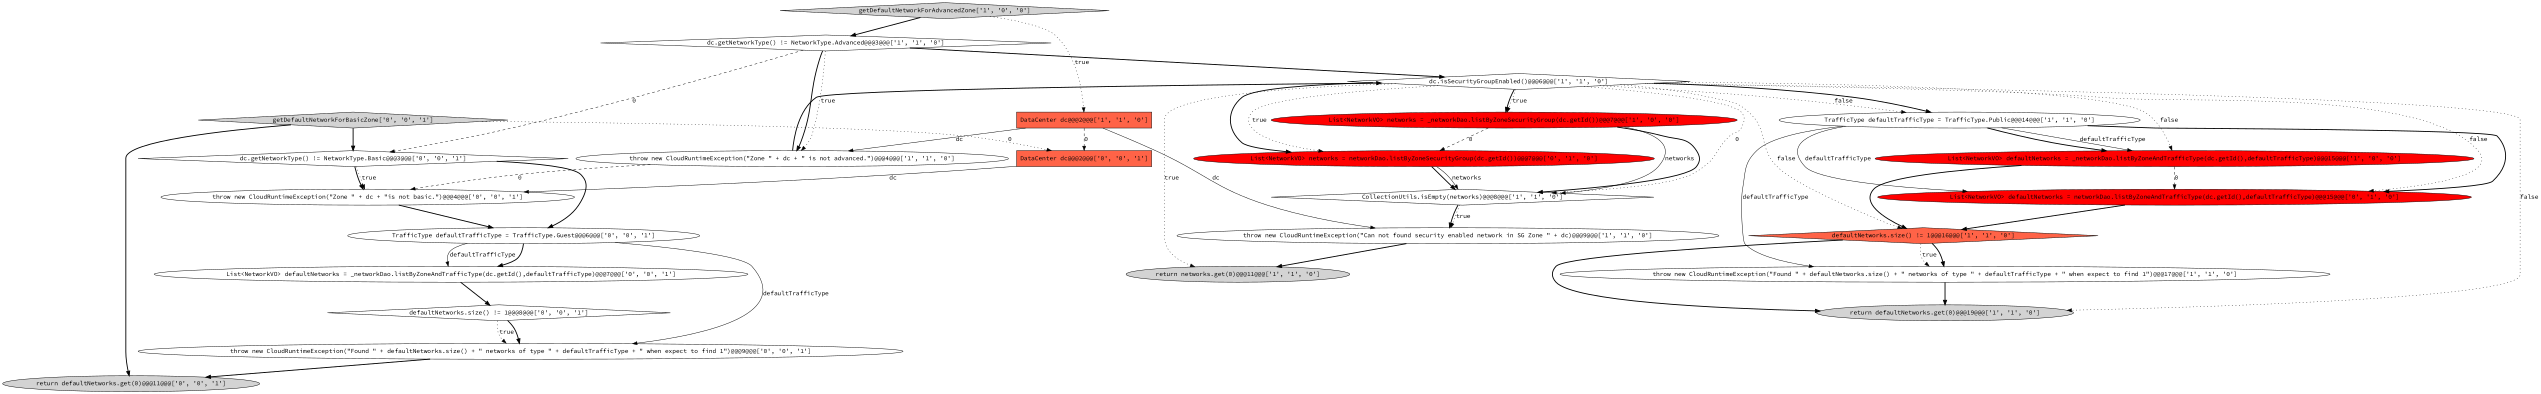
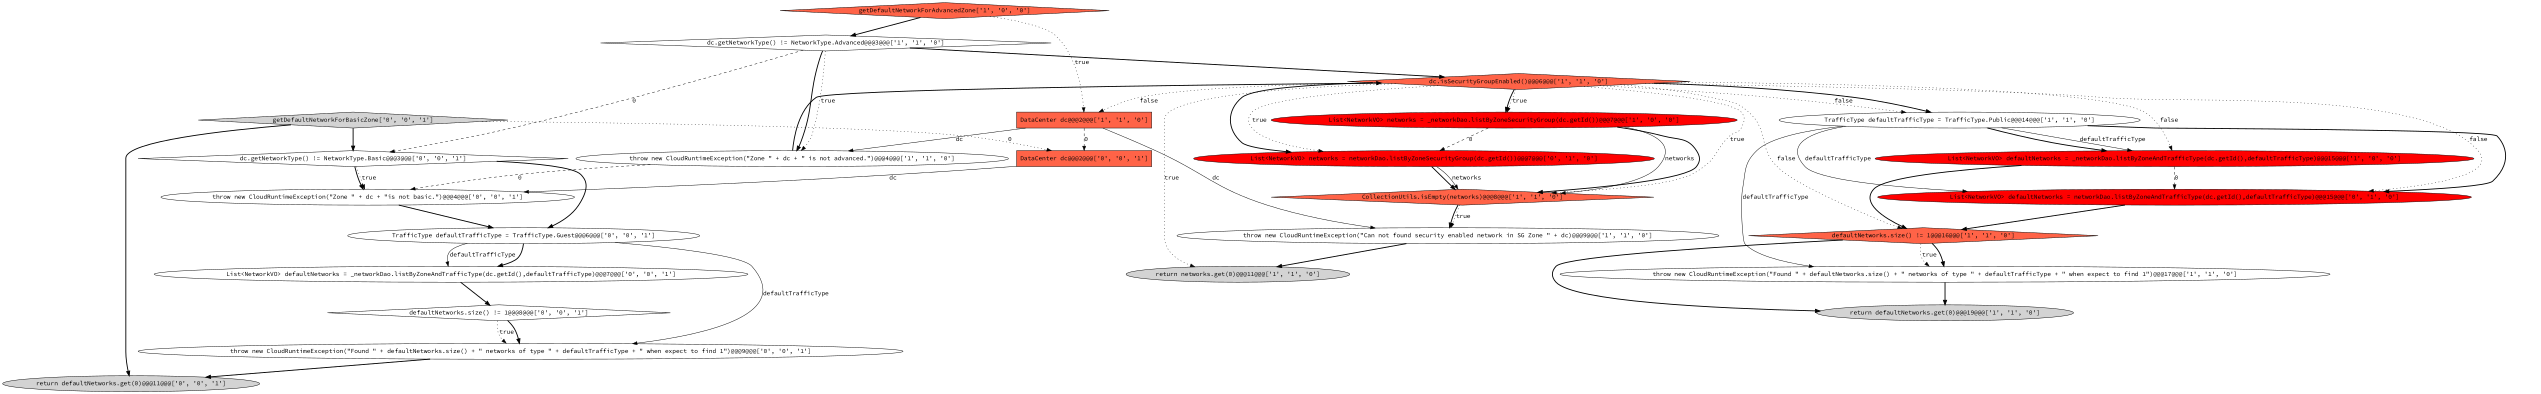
  digraph {
    fontname="Source Code Pro"
    node [fillcolor=white fontname="Source Code Pro" shape=ellipse style=filled]
    edge [fontname="Source Code Pro" style=bold]
    n1 [fillcolor=lightgray label="return networks.get(0)@@@11@@@['1', '1', '0']"]
    n2 [label="throw new CloudRuntimeException(\"Found \" + defaultNetworks.size() + \" networks of type \" + defaultTrafficType + \" when expect to find 1\")@@@17@@@['1', '1', '0']"]
    n3 [fillcolor=lightgray label="return defaultNetworks.get(0)@@@19@@@['1', '1', '0']"]
    n4 [fillcolor=red label="List<NetworkVO> defaultNetworks = _networkDao.listByZoneAndTrafficType(dc.getId(),defaultTrafficType)@@@15@@@['1', '0', '0']"]
    n5 [fillcolor=tomato label="defaultNetworks.size() != 1@@@16@@@['1', '1', '0']" shape=diamond]
    n6 [fillcolor=red label="List<NetworkVO> defaultNetworks = networkDao.listByZoneAndTrafficType(dc.getId(),defaultTrafficType)@@@15@@@['0', '1', '0']"]
    n7 [fillcolor=red label="List<NetworkVO> networks = networkDao.listByZoneSecurityGroup(dc.getId())@@@7@@@['0', '1', '0']"]
-   n8 [label="CollectionUtils.isEmpty(networks)@@@8@@@['1', '1', '0']" shape=diamond]
+   n8 [fillcolor=tomato label="CollectionUtils.isEmpty(networks)@@@8@@@['1', '1', '0']" shape=diamond]
    n9 [label="throw new CloudRuntimeException(\"Can not found security enabled network in SG Zone \" + dc)@@@9@@@['1', '1', '0']"]
    n10 [label="throw new CloudRuntimeException(\"Found \" + defaultNetworks.size() + \" networks of type \" + defaultTrafficType + \" when expect to find 1\")@@@9@@@['0', '0', '1']"]
    n11 [fillcolor=lightgray label="return defaultNetworks.get(0)@@@11@@@['0', '0', '1']"]
    n12 [fillcolor=lightgray label="getDefaultNetworkForBasicZone['0', '0', '1']" shape=diamond]
    n13 [fillcolor=tomato label="DataCenter dc@@@2@@@['0', '0', '1']" shape=box]
    n14 [label="dc.getNetworkType() != NetworkType.Basic@@@3@@@['0', '0', '1']" shape=diamond]
    n15 [label="throw new CloudRuntimeException(\"Zone \" + dc + \"is not basic.\")@@@4@@@['0', '0', '1']"]
    n16 [label="TrafficType defaultTrafficType = TrafficType.Guest@@@6@@@['0', '0', '1']"]
    n17 [label="defaultNetworks.size() != 1@@@8@@@['0', '0', '1']" shape=diamond]
    n18 [label="List<NetworkVO> defaultNetworks = _networkDao.listByZoneAndTrafficType(dc.getId(),defaultTrafficType)@@@7@@@['0', '0', '1']"]
    n19 [fillcolor=tomato label="DataCenter dc@@@2@@@['1', '1', '0']" shape=box]
    n20 [label="throw new CloudRuntimeException(\"Zone \" + dc + \" is not advanced.\")@@@4@@@['1', '1', '0']"]
-   n21 [label="dc.isSecurityGroupEnabled()@@@6@@@['1', '1', '0']" shape=diamond]
+   n21 [fillcolor=tomato label="dc.isSecurityGroupEnabled()@@@6@@@['1', '1', '0']" shape=diamond]
    n22 [label="dc.getNetworkType() != NetworkType.Advanced@@@3@@@['1', '1', '0']" shape=diamond]
    n23 [label="TrafficType defaultTrafficType = TrafficType.Public@@@14@@@['1', '1', '0']"]
    n24 [fillcolor=red label="List<NetworkVO> networks = _networkDao.listByZoneSecurityGroup(dc.getId())@@@7@@@['1', '0', '0']"]
-   n25 [fillcolor=lightgray label="getDefaultNetworkForAdvancedZone['1', '0', '0']" shape=diamond]
+   n25 [fillcolor=tomato label="getDefaultNetworkForAdvancedZone['1', '0', '0']" shape=diamond]
    n2 -> n3
    n4 -> n5
    n4 -> n6 [label=0 style=dashed]
    n5 -> n2
    n5 -> n2 [label=true style=dotted]
    n5 -> n3
    n6 -> n5
    n7 -> n8
    n7 -> n8 [label=networks style=solid]
    n8 -> n9
    n8 -> n9 [label=true style=dotted]
    n9 -> n1
    n10 -> n11
    n12 -> n11
    n12 -> n13 [label=0 style=dotted]
    n12 -> n14
    n13 -> n15 [label=dc style=solid]
    n14 -> n15
    n14 -> n15 [label=true style=dotted]
    n14 -> n16
    n15 -> n16
    n16 -> n10 [label=defaultTrafficType style=solid]
    n16 -> n18
    n16 -> n18 [label=defaultTrafficType style=solid]
    n17 -> n10 [label=true style=dotted]
    n17 -> n10
    n18 -> n17
    n19 -> n9 [label=dc style=solid]
    n19 -> n13 [label=0 style=dashed]
    n19 -> n20 [label=dc style=solid]
    n20 -> n15 [label=0 style=dashed]
    n20 -> n21
    n21 -> n1 [label=true style=dotted]
-   n21 -> n3 [label=false style=dotted]
+   n21 -> n19 [label=false style=dotted]
    n21 -> n4 [label=false style=dotted]
    n21 -> n5 [label=false style=dotted]
    n21 -> n6 [label=false style=dotted]
    n21 -> n7
    n21 -> n7 [label=true style=dotted]
-   n21 -> n8 [label=0 style=dotted]
+   n21 -> n8 [label=true style=dotted]
    n21 -> n23 [label=false style=dotted]
    n21 -> n23
    n21 -> n24
    n21 -> n24 [label=true style=dotted]
    n22 -> n14 [label=0 style=dashed]
    n22 -> n20
    n22 -> n20 [label=true style=dotted]
    n22 -> n21
    n23 -> n2 [label=defaultTrafficType style=solid]
    n23 -> n4 [label=defaultTrafficType style=solid]
    n23 -> n4
    n23 -> n6
    n23 -> n6 [label=defaultTrafficType style=solid]
    n24 -> n7 [label=0 style=dashed]
    n24 -> n8 [label=networks style=solid]
    n24 -> n8
    n25 -> n19 [label=true style=dotted]
    n25 -> n22
  }
